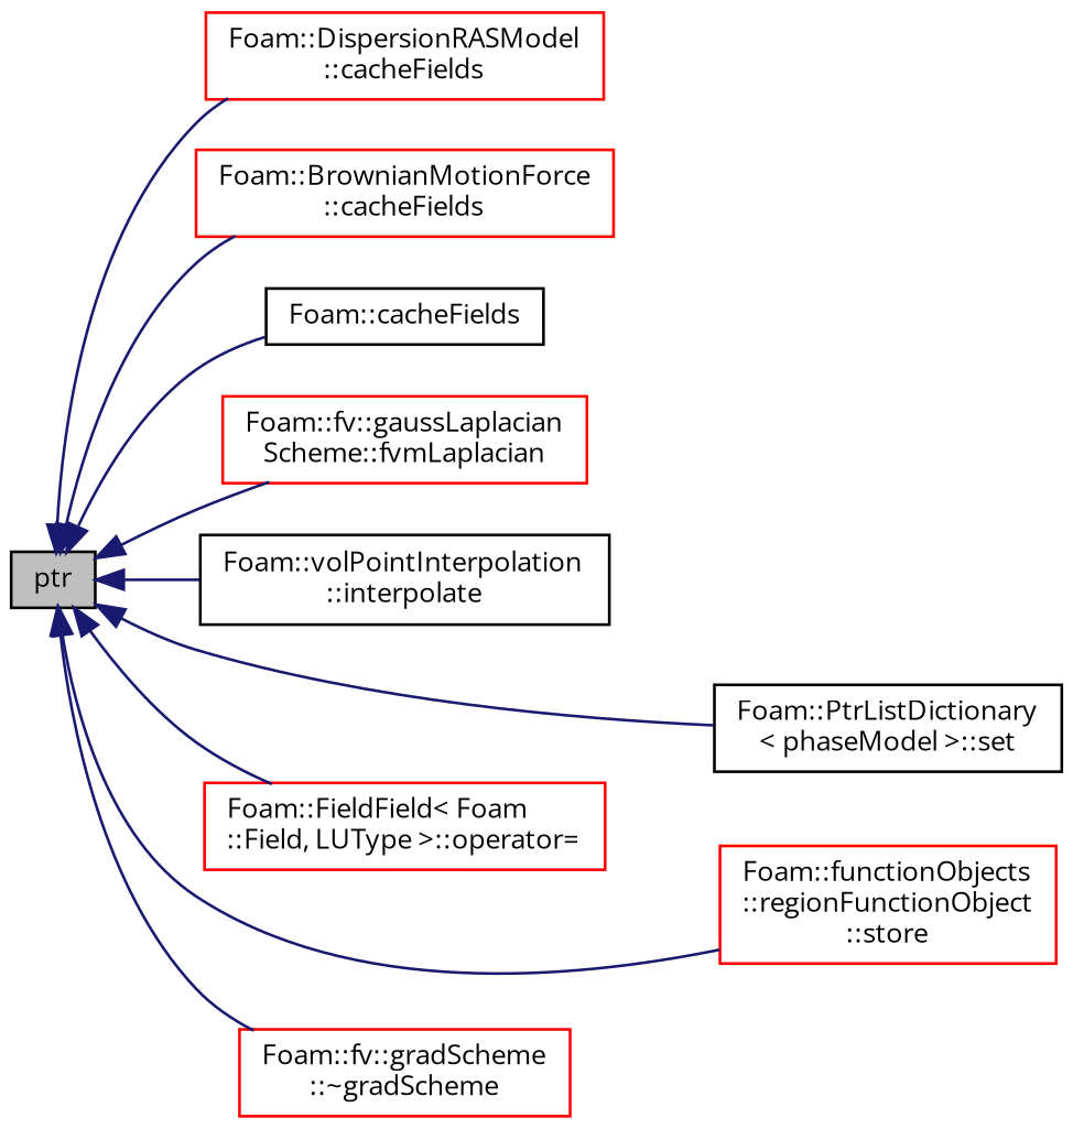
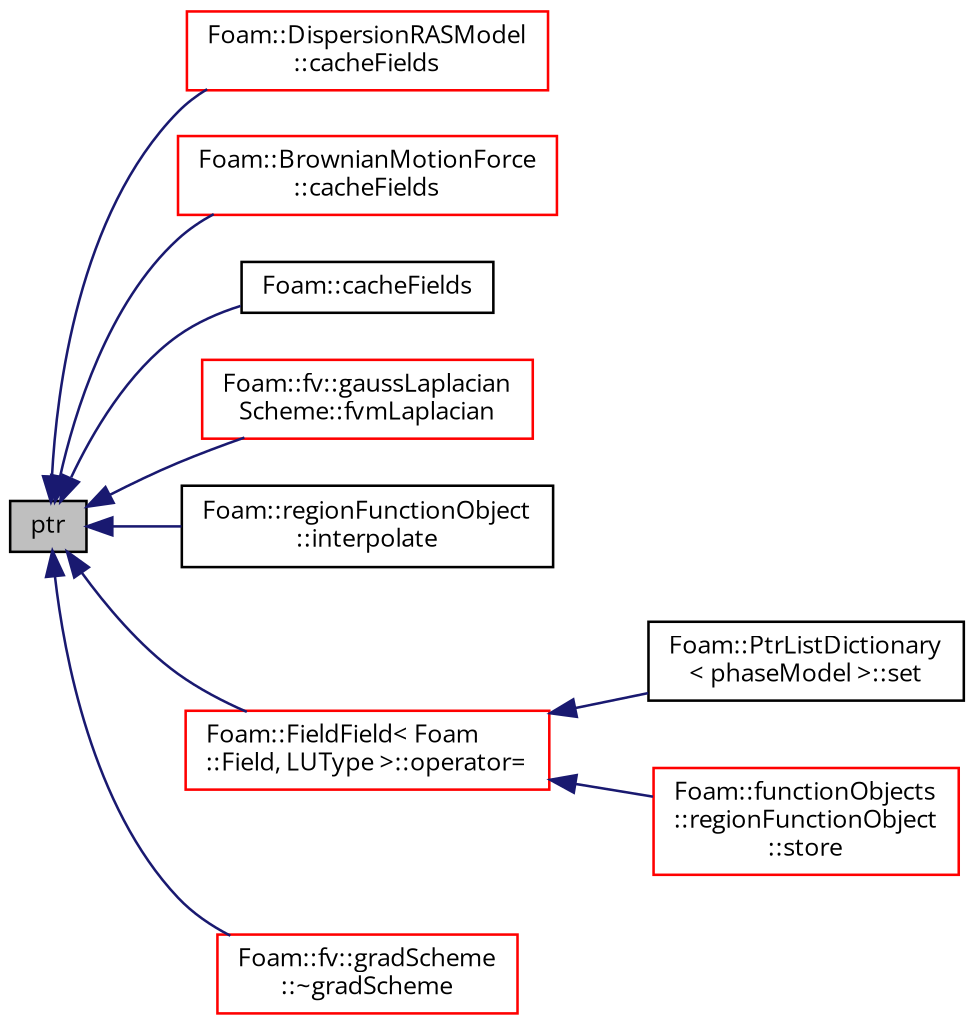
  digraph {
    fontname="Open Sans"
    rankdir=LR
    node [color=red fontname="Open Sans" fontsize=10 shape=record]
    edge [color=midnightblue dir=back fontname="Open Sans" fontsize=10 labelfontname=Helvetica labelfontsize=10 style=solid]
    n1 [color=black fillcolor=grey75 fontcolor=black height=0.2 label=ptr style=filled width=0.4]
    n2 [height=0.2 label="Foam::DispersionRASModel\l::cacheFields" width=0.4]
    n3 [height=0.2 label="Foam::BrownianMotionForce\l::cacheFields" width=0.4]
    n4 [color=black height=0.2 label="Foam::cacheFields" width=0.4]
    n5 [height=0.2 label="Foam::fv::gaussLaplacian\lScheme::fvmLaplacian" width=0.4]
-   n6 [color=black height=0.2 label="Foam::volPointInterpolation\l::interpolate" width=0.4]
+   n6 [color=black height=0.2 label="Foam::regionFunctionObject\l::interpolate" width=0.4]
    n7 [height=0.2 label="Foam::FieldField\< Foam\l::Field, LUType \>::operator=" width=0.4]
    n8 [color=black height=0.2 label="Foam::PtrListDictionary\l\< phaseModel \>::set" width=0.4]
    n9 [height=0.2 label="Foam::functionObjects\l::regionFunctionObject\l::store" width=0.4]
    n10 [height=0.2 label="Foam::fv::gradScheme\l::~gradScheme" width=0.4]
    n1 -> n2
    n1 -> n3
    n1 -> n4
    n1 -> n5
    n1 -> n6
    n1 -> n7
-   n1 -> n8
-   n1 -> n9
+   n7 -> n8
+   n7 -> n9
    n1 -> n10
  }
